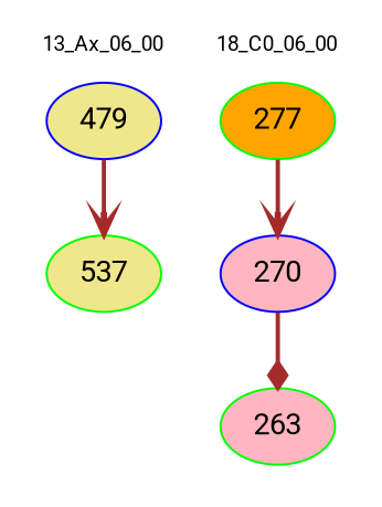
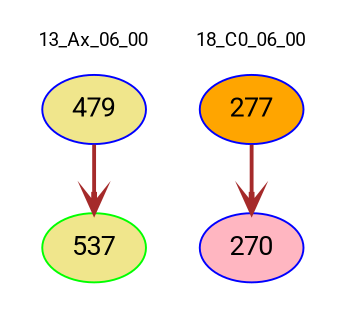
  digraph {
    fontname=Roboto
    node [color=blue fillcolor=khaki fontname=Roboto style=filled]
    edge [arrowhead=vee color=brown fontname=Roboto style=bold]
    n1 [label=479]
    n2 [color=green label=537]
    n3 [fillcolor=lightpink label=270]
-   n4 [color=green fillcolor=lightpink label=263]
-   n5 [color=green fillcolor=orange label=277]
+   n5 [fillcolor=orange label=277]
    subgraph cluster_1 {
      color=white
      fontsize=10
      label="13_Ax_06_00"
      n1
      n2
    }
    subgraph cluster_2 {
      color=white
      fontsize=10
      label="18_C0_06_00"
      n3
-     n4
      n5
    }
    n1 -> n2
-   n3 -> n4 [arrowhead=diamond]
    n5 -> n3
  }
